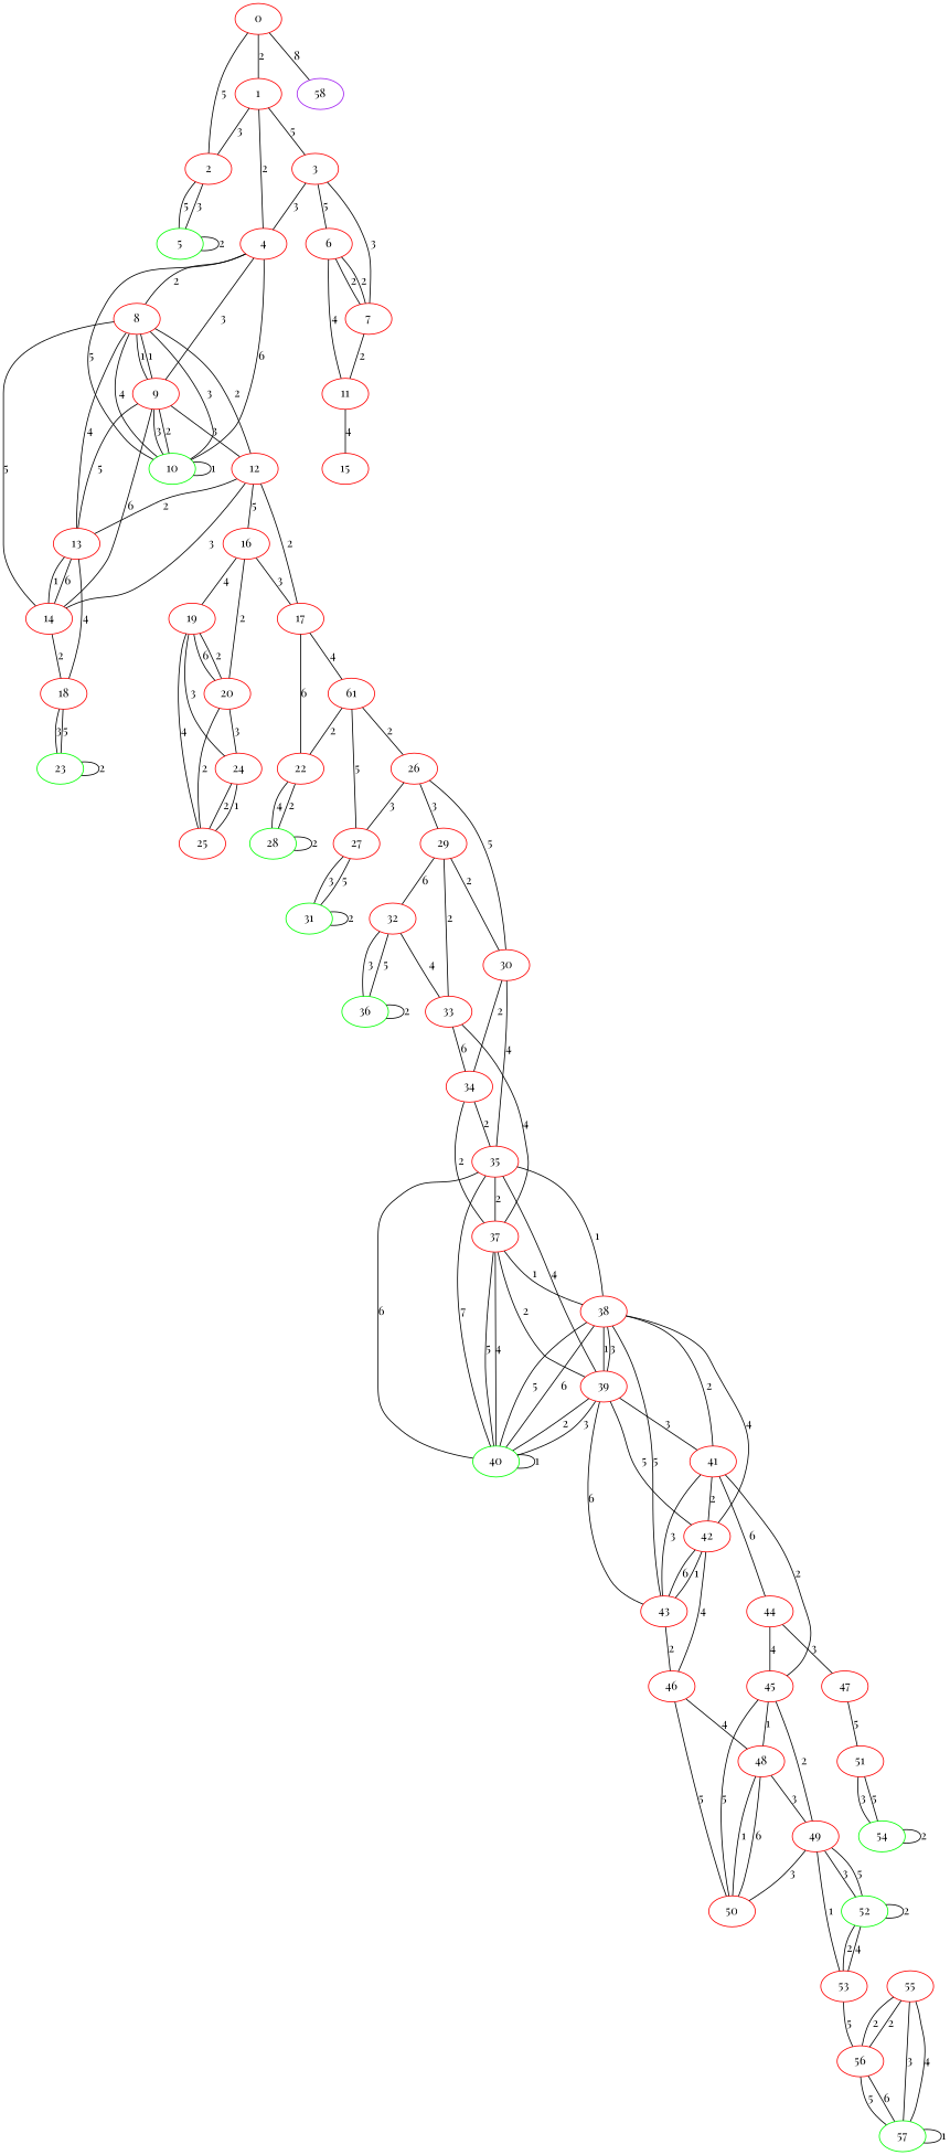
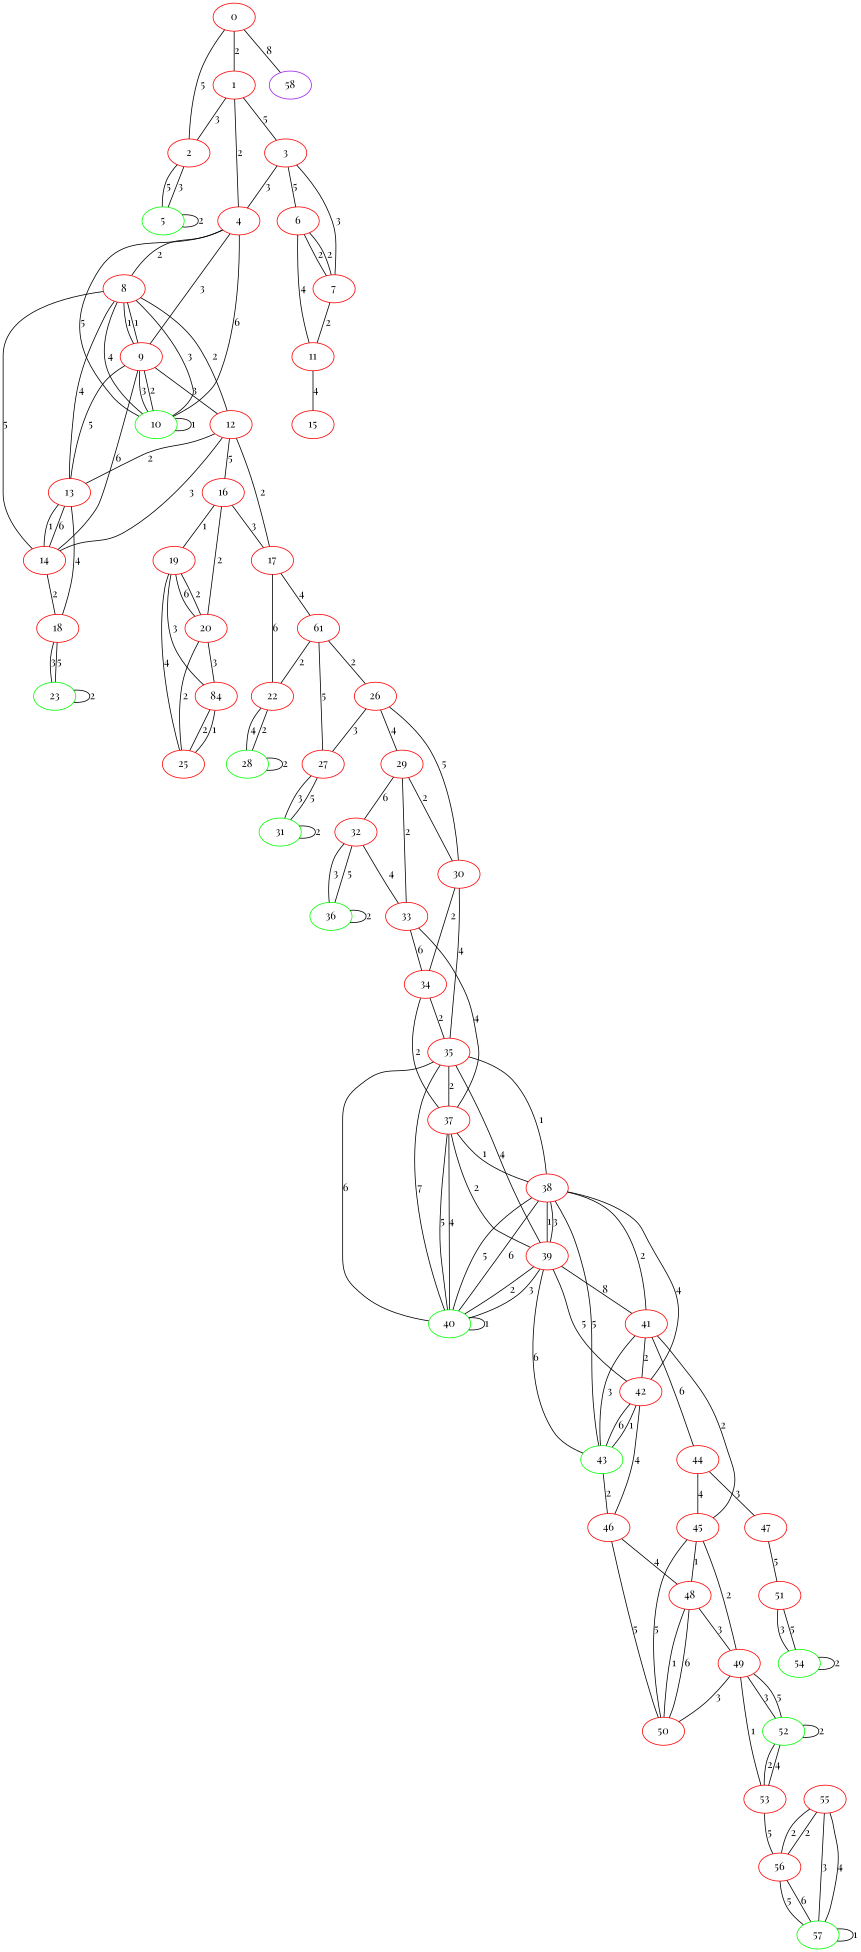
  graph {
    fontname="Playfair Display"
    node [color=red fontname="Playfair Display" weight=1]
    edge [fontname="Playfair Display"]
    0
    1
    2
    58 [color=purple weight=4]
    3
    4
    5 [color=green weight=2]
    6
    7
    8
    9
    10 [color=green weight=2]
    11
    12
    13
    14
    15
    16
    17
    18
    19
    20
    n23 [label=61]
    22
    23 [color=green weight=2]
-   24
+   24 [label=84]
    25
    26
    27
    28 [color=green weight=2]
    29
    30
    31 [color=green weight=2]
    32
    33
    34
    35
    36 [color=green weight=2]
    37
    38
    39
    40 [color=green weight=2]
    41
    42
-   43
+   43 [color=green]
    44
    45
    46
    47
    48
    49
    50
    51
    52 [color=green weight=2]
    53
    54 [color=green weight=2]
    56
    55
    57 [color=green weight=2]
    0 -- 1 [label=2]
    0 -- 2 [label=5]
    0 -- 58 [label=8]
    1 -- 2 [label=3]
    1 -- 3 [label=5]
    1 -- 4 [label=2]
    2 -- 5 [label=3]
    2 -- 5 [label=5]
    3 -- 4 [label=3]
    3 -- 6 [label=5]
    3 -- 7 [label=3]
    4 -- 8 [label=2]
    4 -- 9 [label=3]
    4 -- 10 [label=5]
    4 -- 10 [label=6]
    5 -- 5 [label=2]
    6 -- 7 [label=2]
    6 -- 7 [label=2]
    6 -- 11 [label=4]
    7 -- 11 [label=2]
    8 -- 9 [label=1]
    8 -- 9 [label=1]
    8 -- 10 [label=3]
    8 -- 10 [label=4]
    8 -- 12 [label=2]
    8 -- 13 [label=4]
    8 -- 14 [label=5]
    9 -- 10 [label=2]
    9 -- 10 [label=3]
    9 -- 12 [label=3]
    9 -- 13 [label=5]
    9 -- 14 [label=6]
    10 -- 10 [label=1]
    11 -- 15 [label=4]
    12 -- 13 [label=2]
    12 -- 14 [label=3]
    12 -- 16 [label=5]
    12 -- 17 [label=2]
    13 -- 14 [label=6]
    13 -- 14 [label=1]
    13 -- 18 [label=4]
    14 -- 18 [label=2]
    16 -- 17 [label=3]
-   16 -- 19 [label=4]
+   16 -- 19 [label=1]
    16 -- 20 [label=2]
    17 -- n23 [label=4]
    17 -- 22 [label=6]
    18 -- 23 [label=3]
    18 -- 23 [label=5]
    19 -- 20 [label=2]
    19 -- 20 [label=6]
    19 -- 24 [label=3]
    19 -- 25 [label=4]
    20 -- 24 [label=3]
    20 -- 25 [label=2]
    n23 -- 22 [label=2]
    n23 -- 26 [label=2]
    n23 -- 27 [label=5]
    22 -- 28 [label=2]
    22 -- 28 [label=4]
    23 -- 23 [label=2]
    24 -- 25 [label=1]
    24 -- 25 [label=2]
    26 -- 27 [label=3]
-   26 -- 29 [label=3]
+   26 -- 29 [label=4]
    26 -- 30 [label=5]
    27 -- 31 [label=3]
    27 -- 31 [label=5]
    28 -- 28 [label=2]
    29 -- 30 [label=2]
    29 -- 32 [label=6]
    29 -- 33 [label=2]
    30 -- 34 [label=2]
    30 -- 35 [label=4]
    31 -- 31 [label=2]
    32 -- 33 [label=4]
    32 -- 36 [label=5]
    32 -- 36 [label=3]
    33 -- 34 [label=6]
    33 -- 37 [label=4]
    34 -- 35 [label=2]
    34 -- 37 [label=2]
    35 -- 37 [label=2]
    35 -- 38 [label=1]
    35 -- 39 [label=4]
    35 -- 40 [label=6]
    35 -- 40 [label=7]
    36 -- 36 [label=2]
    37 -- 38 [label=1]
    37 -- 39 [label=2]
    37 -- 40 [label=4]
    37 -- 40 [label=5]
    38 -- 39 [label=3]
    38 -- 39 [label=1]
    38 -- 40 [label=5]
    38 -- 40 [label=6]
    38 -- 41 [label=2]
    38 -- 42 [label=4]
    38 -- 43 [label=5]
    39 -- 40 [label=2]
    39 -- 40 [label=3]
-   39 -- 41 [label=3]
+   39 -- 41 [label=8]
    39 -- 42 [label=5]
    39 -- 43 [label=6]
    40 -- 40 [label=1]
    41 -- 42 [label=2]
    41 -- 43 [label=3]
    41 -- 44 [label=6]
    41 -- 45 [label=2]
    42 -- 43 [label=1]
    42 -- 43 [label=6]
    42 -- 46 [label=4]
    43 -- 46 [label=2]
    44 -- 45 [label=4]
    44 -- 47 [label=3]
    45 -- 48 [label=1]
    45 -- 49 [label=2]
    45 -- 50 [label=5]
    46 -- 48 [label=4]
    46 -- 50 [label=5]
    47 -- 51 [label=5]
    48 -- 49 [label=3]
    48 -- 50 [label=6]
    48 -- 50 [label=1]
    49 -- 50 [label=3]
    49 -- 52 [label=5]
    49 -- 52 [label=3]
    49 -- 53 [label=1]
    51 -- 54 [label=5]
    51 -- 54 [label=3]
    52 -- 52 [label=2]
    52 -- 53 [label=4]
    52 -- 53 [label=2]
    53 -- 56 [label=5]
    54 -- 54 [label=2]
    56 -- 57 [label=5]
    56 -- 57 [label=6]
    55 -- 56 [label=2]
    55 -- 56 [label=2]
    55 -- 57 [label=3]
    55 -- 57 [label=4]
    57 -- 57 [label=1]
  }
